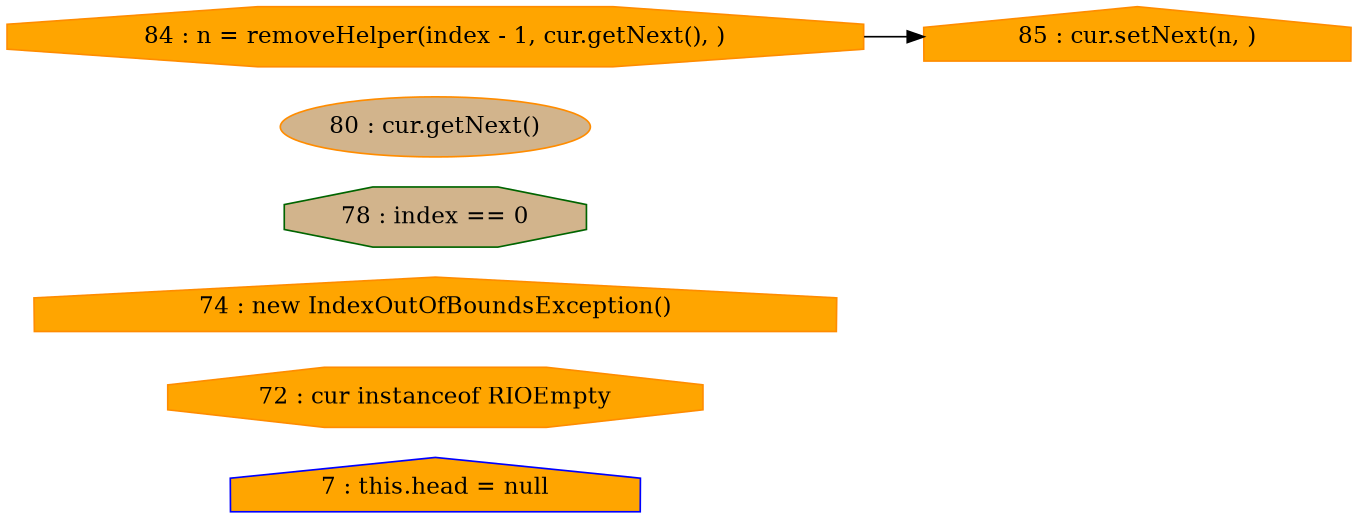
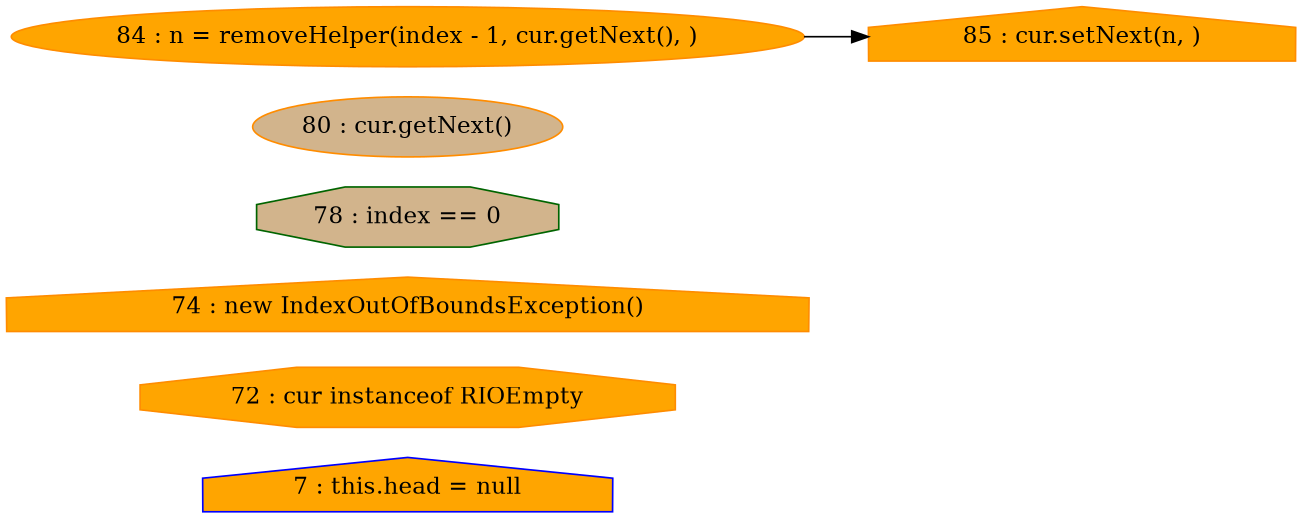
  digraph {
    rankdir=LR
    node [style=filled fillcolor=orange color=darkorange shape=house]
    "7 : this.head = null" [color=blue]
    "72 : cur instanceof RIOEmpty" [shape=octagon]
    "74 : new IndexOutOfBoundsException()"
    "78 : index == 0" [fillcolor=tan color=darkgreen shape=octagon]
    "80 : cur.getNext()" [fillcolor=tan shape=ellipse]
-   "84 : n = removeHelper(index - 1, cur.getNext(), )" [shape=octagon]
+   "84 : n = removeHelper(index - 1, cur.getNext(), )" [shape=ellipse]
    "85 : cur.setNext(n, )"
    "84 : n = removeHelper(index - 1, cur.getNext(), )" -> "85 : cur.setNext(n, )"
  }
